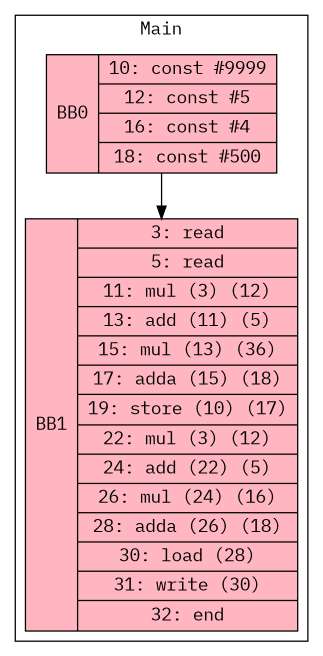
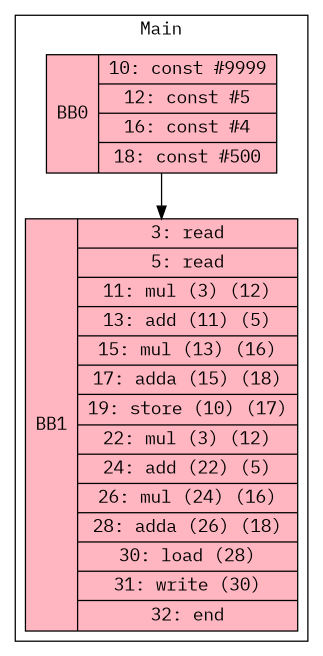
  digraph {
    fontname="IBM Plex Mono"
    node [shape=record style=filled fillcolor=lightpink fontname="IBM Plex Mono"]
    n1 [label="<b>BB0|{10: const #9999|12: const #5|16: const #4|18: const #500}"]
-   n2 [label="<b>BB1|{3: read|5: read|11: mul (3) (12)|13: add (11) (5)|15: mul (13) (36)|17: adda (15) (18)|19: store (10) (17)|22: mul (3) (12)|24: add (22) (5)|26: mul (24) (16)|28: adda (26) (18)|30: load (28)|31: write (30)|32: end}"]
+   n2 [label="<b>BB1|{3: read|5: read|11: mul (3) (12)|13: add (11) (5)|15: mul (13) (16)|17: adda (15) (18)|19: store (10) (17)|22: mul (3) (12)|24: add (22) (5)|26: mul (24) (16)|28: adda (26) (18)|30: load (28)|31: write (30)|32: end}"]
    subgraph cluster_1 {
      label=Main
      n1
      n2
    }
    n1 -> n2 [headport=n tailport=s fontname="IBM Plex Mono"]
  }
